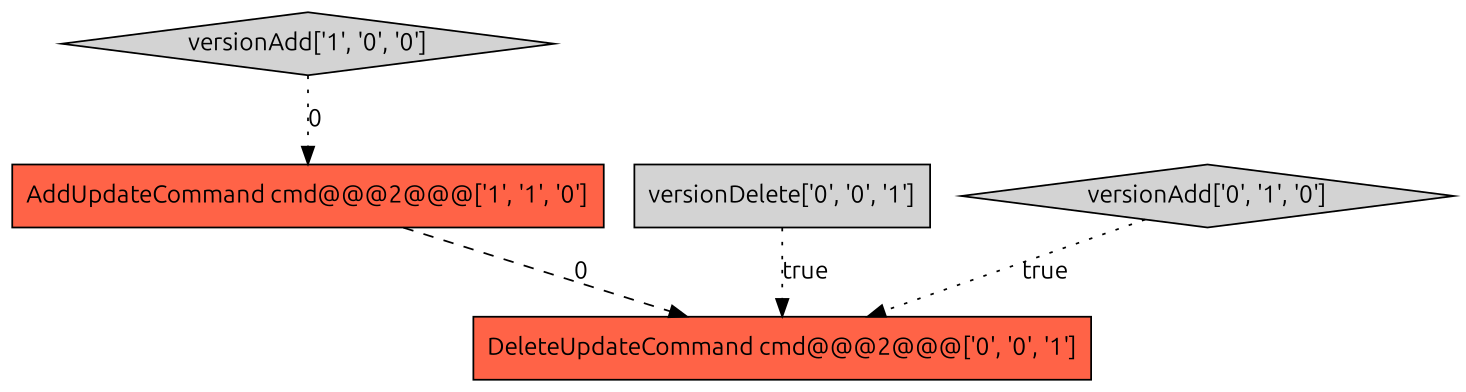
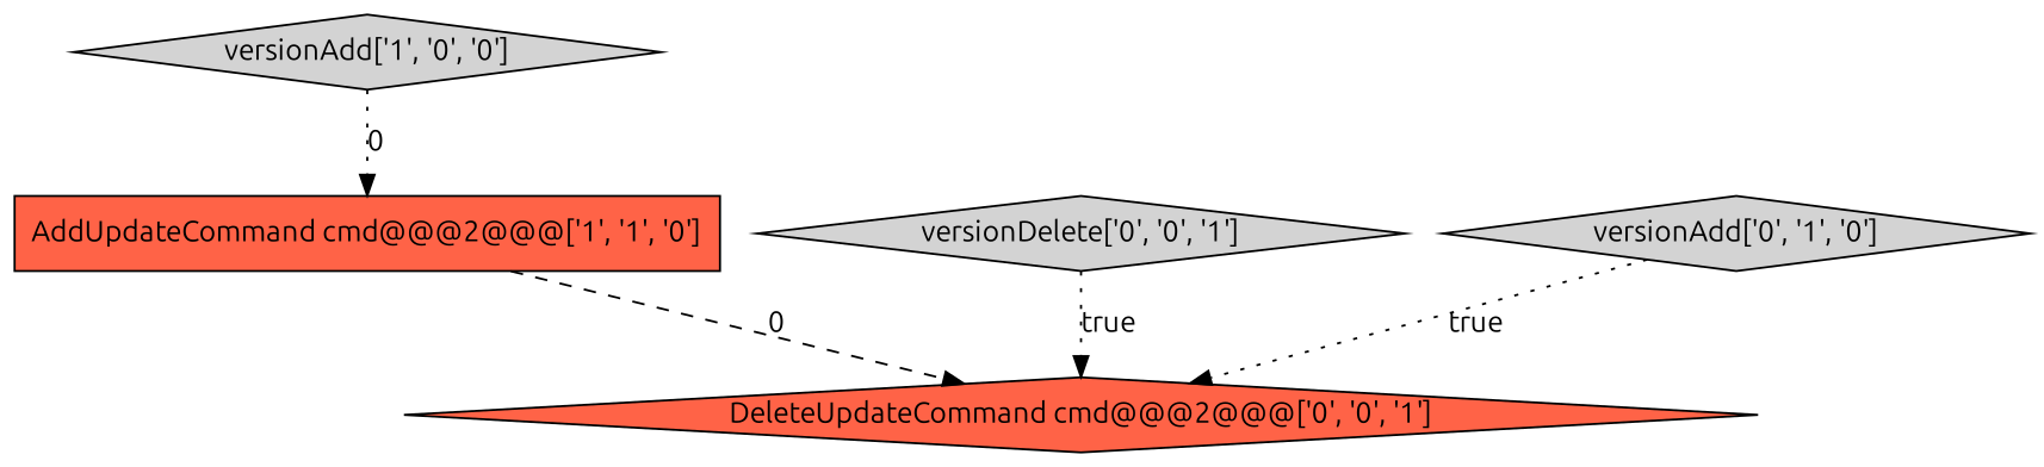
  digraph {
    fontname=Ubuntu
    node [fillcolor=lightgray fontname=Ubuntu shape=diamond style=filled]
    edge [fontname=Ubuntu style=dotted]
    n1 [label="versionAdd['1', '0', '0']"]
    n2 [fillcolor=tomato label="AddUpdateCommand cmd@@@2@@@['1', '1', '0']" shape=box]
-   n3 [fillcolor=tomato label="DeleteUpdateCommand cmd@@@2@@@['0', '0', '1']" shape=box]
-   n4 [label="versionDelete['0', '0', '1']" shape=box]
+   n3 [fillcolor=tomato label="DeleteUpdateCommand cmd@@@2@@@['0', '0', '1']"]
+   n4 [label="versionDelete['0', '0', '1']"]
    n5 [label="versionAdd['0', '1', '0']"]
    n1 -> n2 [label=0]
    n2 -> n3 [label=0 style=dashed]
    n4 -> n3 [label=true]
    n5 -> n3 [label=true]
  }
